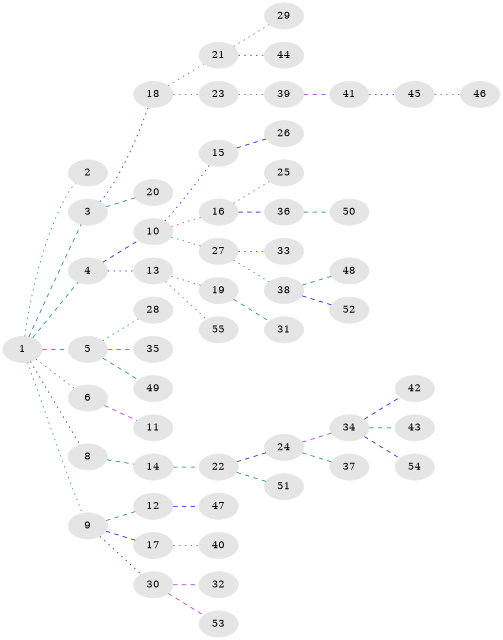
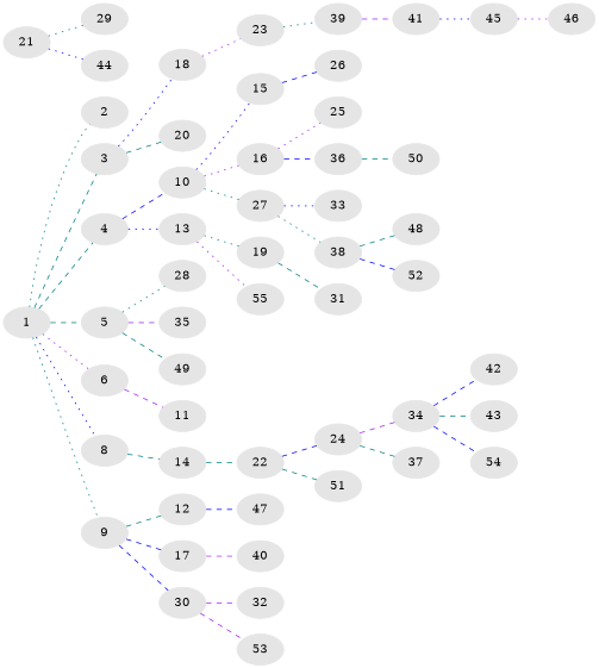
  graph {
    rankdir=LR
    node [color=gray90 style=filled]
    edge [color=teal style=dashed]
    1
    2
    3
    4
    5
    6
    8
    9
    18
    20
    10
    13
    28
    35
    49
    11
    14
    12
    17
    30
    21
    23
    15
    16
    27
    19
    55
    22
    47
    40
    32
    53
    26
    25
    36
    33
    38
    31
    24
    51
    50
    29
    44
    39
    34
    37
    41
    42
    43
    54
    48
    52
    45
    46
    1 -- 2 [style=dotted]
    1 -- 3
    1 -- 4
    1 -- 5
    1 -- 6 [color=purple style=dotted]
    1 -- 8 [color=blue style=dotted]
    1 -- 9 [style=dotted]
    3 -- 18 [color=blue style=dotted]
    3 -- 20
    4 -- 10 [color=blue]
    4 -- 13 [color=blue style=dotted]
    5 -- 28 [style=dotted]
    5 -- 35 [color=purple]
    5 -- 49
    6 -- 11 [color=purple]
    8 -- 14
    9 -- 12
    9 -- 17 [color=blue]
-   9 -- 30 [color=blue style=dotted]
-   18 -- 21 [color=purple style=dotted]
+   9 -- 30 [color=blue]
    18 -- 23 [color=purple style=dotted]
    10 -- 15 [color=blue style=dotted]
    10 -- 16 [color=purple style=dotted]
    10 -- 27 [style=dotted]
    13 -- 19 [style=dotted]
    13 -- 55 [color=purple style=dotted]
    14 -- 22
    12 -- 47 [color=blue]
-   17 -- 40 [color=purple style=dotted]
+   17 -- 40 [color=purple]
    30 -- 32 [color=purple]
    30 -- 53 [color=purple]
    21 -- 29 [style=dotted]
    21 -- 44 [color=blue style=dotted]
    23 -- 39 [style=dotted]
    15 -- 26 [color=blue]
    16 -- 25 [color=purple style=dotted]
    16 -- 36 [color=blue]
    27 -- 33 [color=blue style=dotted]
    27 -- 38 [style=dotted]
    19 -- 31
    22 -- 24 [color=blue]
    22 -- 51
    36 -- 50
    38 -- 48
    38 -- 52 [color=blue]
    24 -- 34 [color=purple]
    24 -- 37
    39 -- 41 [color=purple]
    34 -- 42 [color=blue]
    34 -- 43
    34 -- 54 [color=blue]
    41 -- 45 [color=blue style=dotted]
    45 -- 46 [color=purple style=dotted]
  }
